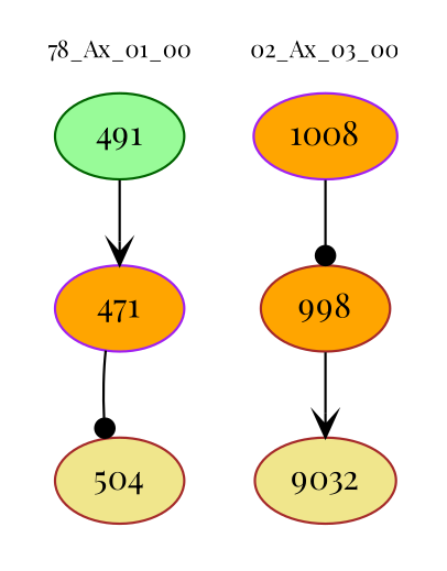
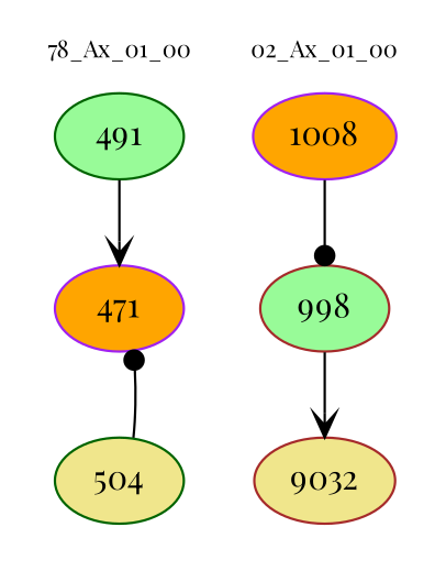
  digraph {
    fontname="Playfair Display"
    node [color=darkgreen fillcolor=palegreen fontname="Playfair Display" style=filled]
    edge [arrowhead=vee color=black fontname="Playfair Display"]
    n1 [label=491]
    n2 [color=purple fillcolor=orange label=471]
-   n3 [color=brown fillcolor=khaki label=504]
+   n3 [fillcolor=khaki label=504]
    n4 [color=purple fillcolor=orange label=1008]
-   n5 [color=brown fillcolor=orange label=998]
+   n5 [color=brown label=998]
    n6 [color=brown fillcolor=khaki label=9032]
    subgraph cluster_1 {
      color=white
      fontsize=10
      label="78_Ax_01_00"
      n1
      n2
      n3
    }
    subgraph cluster_2 {
      color=white
      fontsize=10
-     label="02_Ax_03_00"
+     label="02_Ax_01_00"
      n4
      n5
      n6
    }
    n1 -> n2
-   n2 -> n3 [arrowhead=dot]
+   n3 -> n2 [arrowhead=dot]
    n4 -> n5 [arrowhead=dot]
    n5 -> n6
  }
